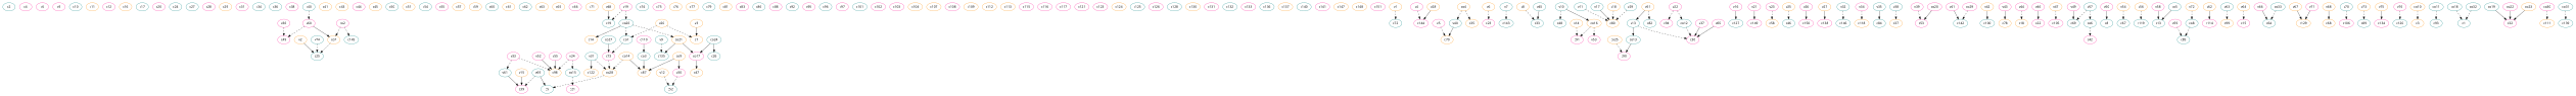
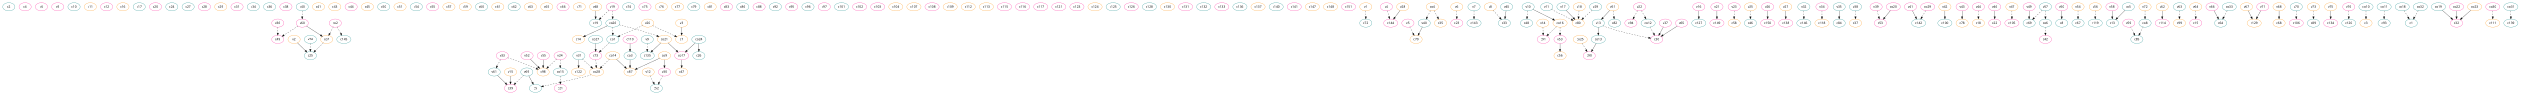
  strict digraph {
    fontname="Noto Sans"
    node [color=teal fontname="Noto Sans"]
    edge [fontname="Noto Sans" style=dashed weight=1]
    c2
    c4 [color=deeppink]
    c6 [color=deeppink]
    c9 [color=deeppink]
    c10
    c11 [color=darkorange]
    c12 [color=deeppink]
    c16 [color=darkorange]
    c17
    c20 [color=deeppink]
    c24
    c27
    c28 [color=deeppink]
    c29 [color=darkorange]
    c31 [color=deeppink]
    c34
    c36
    c38 [color=deeppink]
    v60 [color=deeppink]
    c40
    c49 [color=deeppink]
    co7 [color=darkorange]
    c41 [color=darkorange]
    c43 [color=darkorange]
    c44 [color=deeppink]
    c45 [color=darkorange]
    c50
    c51 [color=darkorange]
    c54
    c55 [color=deeppink]
    c57 [color=darkorange]
    c59 [color=darkorange]
    c60
    c61 [color=darkorange]
    c62
    c63 [color=darkorange]
    c65 [color=darkorange]
    c66 [color=deeppink]
    c71 [color=darkorange]
    c73 [color=deeppink]
    co28 [color=darkorange]
    c5
    c74
    c75 [color=deeppink]
    c76 [color=darkorange]
    c77 [color=darkorange]
    c79
    c81 [color=darkorange]
    c83 [color=deeppink]
    c86
    c88 [color=deeppink]
    c92
    c95 [color=deeppink]
    c96
    c97 [color=deeppink]
    c101
    c102 [color=deeppink]
    c103 [color=deeppink]
    c104 [color=darkorange]
    c107 [color=darkorange]
    c108 [color=deeppink]
    c109 [color=darkorange]
    c110 [color=deeppink]
    co3
    c87 [color=darkorange]
    c112 [color=darkorange]
    c113 [color=darkorange]
    c115 [color=deeppink]
    c116 [color=deeppink]
    c117 [color=deeppink]
    c121 [color=deeppink]
    c123 [color=deeppink]
    c124 [color=darkorange]
    c125
    c126 [color=deeppink]
    c128
    c130 [color=darkorange]
    c131 [color=deeppink]
    c132
    c133 [color=deeppink]
    c136
    c137 [color=darkorange]
    c140
    c141 [color=deeppink]
    c147 [color=darkorange]
    c148 [color=darkorange]
    c151 [color=deeppink]
    v1 [color=darkorange]
    c72
    v2 [color=darkorange]
    c25
    v3 [color=darkorange]
    c7 [color=darkorange]
    v4 [color=deeppink]
    c144 [color=deeppink]
    v5 [color=deeppink]
    c70 [color=darkorange]
    v6 [color=darkorange]
    c23 [color=deeppink]
    v7
    c143
    v8 [color=darkorange]
    c33
    v9
    c135
    v10
    c48
    co16 [color=darkorange]
    c91 [color=deeppink]
    v53 [color=deeppink]
    c80 [color=darkorange]
    v11
    v12 [color=darkorange]
    c52
    c30 [color=deeppink]
    v13
    co13
    c90 [color=deeppink]
    v14 [color=darkorange]
    v15 [color=darkorange]
    c39 [color=deeppink]
    v16 [color=deeppink]
    c127
    v17
    v18 [color=darkorange]
    v19 [color=deeppink]
    c19
    co26
    co1
    co21 [color=darkorange]
    c14 [color=darkorange]
    v20 [color=darkorange]
    v21 [color=deeppink]
    c149 [color=deeppink]
    v22 [color=deeppink]
    c94 [color=deeppink]
    co12
    v23 [color=deeppink]
    c58 [color=darkorange]
    v24 [color=deeppink]
    c98 [color=darkorange]
    co15
    c21 [color=deeppink]
    v25 [color=darkorange]
    c46
    v26 [color=deeppink]
    c150 [color=deeppink]
    v27 [color=darkorange]
    c138 [color=deeppink]
    v28 [color=darkorange]
    v29
    v30 [color=deeppink]
    v31
    c122 [color=darkorange]
    v32
    c146
    v33 [color=deeppink]
    v61
    v34 [color=deeppink]
    c118 [color=darkorange]
    v35
    c84
    v36 [color=deeppink]
    v37 [color=deeppink]
    c37 [color=darkorange]
    v38
    v39 [color=deeppink]
    c53 [color=deeppink]
    v40
    v41 [color=deeppink]
    c142
    v42 [color=darkorange]
    c100
    v43 [color=deeppink]
    c78 [color=darkorange]
    v44 [color=deeppink]
    c18 [color=darkorange]
    v45
    v46 [color=deeppink]
    c22 [color=deeppink]
    v47 [color=darkorange]
    c105 [color=deeppink]
    v48 [color=darkorange]
    v49 [color=deeppink]
    c69
    v50 [color=deeppink]
    c8
    v51 [color=darkorange]
    c82
    v52 [color=deeppink]
+   c56 [color=darkorange]
    v54 [color=darkorange]
    c67
    v55 [color=deeppink]
    v56 [color=darkorange]
    c119
    v57
    co6
    c42 [color=deeppink]
    v58 [color=deeppink]
    c13
    v59 [color=deeppink]
    c85
    v62 [color=darkorange]
    c114 [color=deeppink]
    c99 [color=darkorange]
    v63
    v64 [color=darkorange]
    c15 [color=deeppink]
    v65 [color=deeppink]
    v66 [color=deeppink]
    c64
    v67 [color=darkorange]
    c129 [color=darkorange]
    v68 [color=darkorange]
    c68 [color=darkorange]
    v69
    c106 [color=deeppink]
    v70
    v71 [color=deeppink]
    v72 [color=darkorange]
    co8
    v73 [color=darkorange]
    c89
    v74
    v75 [color=darkorange]
    c134 [color=deeppink]
    v76 [color=deeppink]
    c120
    co2 [color=deeppink]
    c145
    co4 [color=darkorange]
    c35 [color=darkorange]
    co5
    co9 [color=darkorange]
    c3 [color=darkorange]
-   co10 [color=darkorange]
+   co10
    co11
    c93
    co14 [color=darkorange]
    co17 [color=deeppink]
    c47 [color=darkorange]
    co18
    c1
    c32 [color=deeppink]
    co19
    co20 [color=deeppink]
    co22 [color=deeppink]
    co23 [color=darkorange]
    co24
    c26
    co25 [color=darkorange]
    co27
    co29 [color=deeppink]
    co30 [color=deeppink]
    c111 [color=darkorange]
    co31
    c139
    co32
    co33
    v60 -> c49
    v60 -> co7 [style=solid]
    c40 -> v60
    co7 -> c25
    c73 -> co28
    co28 -> c5
    c110 -> co3 [style=solid]
    co3 -> c87 [style=solid]
    v1 -> c72
    v2 -> c25 [style=solid]
    v3 -> c7 [style=solid]
    v4 -> c144
    v5 -> c70
    v6 -> c23
    v7 -> c143
    v8 -> c33
    v9 -> c135
    v10 -> c48
    v10 -> co16 [style=solid]
    co16 -> c91
    co16 -> v53
+   v53 -> c56 [style=solid]
    v11 -> c80
    v12 -> c52
    v13 -> c30
    v13 -> co13 [style=solid]
    co13 -> c90 [style=solid]
    v14 -> c91
    v15 -> c39 [style=solid]
    v16 -> c127 [style=solid]
    v17 -> c80 [style=solid]
    v18 -> c80
    v19 -> c19
    v19 -> co26
    co26 -> co1
    co26 -> co21
    co26 -> c14 [style=solid]
    co1 -> c73
    co21 -> c135 [style=solid]
    co21 -> co17 [style=solid]
    v20 -> c7
    v20 -> co1
    v21 -> c149 [style=solid]
    v22 -> c94
    v22 -> co12
    co12 -> c30
    v23 -> c58
    v24 -> c98
    v24 -> co15
    co15 -> c21
    v25 -> c46
    v26 -> c150 [style=solid]
    v27 -> c138 [style=solid]
    v28 -> c144 [style=solid]
    v29 -> c80
    v30 -> c52
    v31 -> co28
    v31 -> c122 [style=solid]
    v32 -> c146
    v33 -> c98
    v33 -> v61
    v61 -> c39 [style=solid]
    v34 -> c118
    v35 -> c84 [style=solid]
    v36 -> c49
    v37 -> c30 [style=solid]
    v38 -> c37
    v39 -> c53
    v40 -> c70 [style=solid]
    v41 -> c142 [style=solid]
    v42 -> c100 [style=solid]
    v43 -> c78 [style=solid]
    v44 -> c18
    v45 -> c33 [style=solid]
    v46 -> c22 [style=solid]
    v47 -> c105
    v48 -> c19 [style=solid]
    v49 -> c69 [style=solid]
    v50 -> c8 [style=solid]
    v51 -> v13 [style=solid]
    v51 -> c82
    v52 -> c98 [style=solid]
    v54 -> c67
    v55 -> c98 [style=solid]
    v56 -> c119
    v57 -> c69
    v57 -> co6
    co6 -> c42
    v58 -> c13 [style=solid]
    v59 -> c85
    v62 -> c114 [style=solid]
    v63 -> c99
    v64 -> c15
    v65 -> c30 [style=solid]
    v66 -> c64 [style=solid]
    v67 -> c129 [style=solid]
    v68 -> c68 [style=solid]
    v69 -> c5 [style=solid]
    v69 -> c39
    v70 -> c106
    v71 -> c129 [style=solid]
    v72 -> co8
    co8 -> c85
    v73 -> c89
    v74 -> c25
    v75 -> c134 [style=solid]
    v76 -> c120
    co2 -> co7
    co2 -> c145
    co4 -> v40
    co4 -> c35
    co5 -> c13 [style=solid]
    co9 -> c87 [style=solid]
    co9 -> v30 [style=solid]
    co10 -> c3
    co11 -> c93
    co14 -> co28
    co14 -> c87 [style=solid]
    co17 -> c47 [style=solid]
    co18 -> c1
    co19 -> c32 [style=solid]
    co20 -> c53 [style=solid]
    co22 -> c32 [style=solid]
    co23 -> c32 [style=solid]
    co24 -> co17 [style=solid]
    co24 -> c26 [style=solid]
    co25 -> c90
    co27 -> c73 [style=solid]
    co29 -> c142
    co30 -> c111
    co31 -> c139
    co32 -> c1
    co33 -> c64
  }
